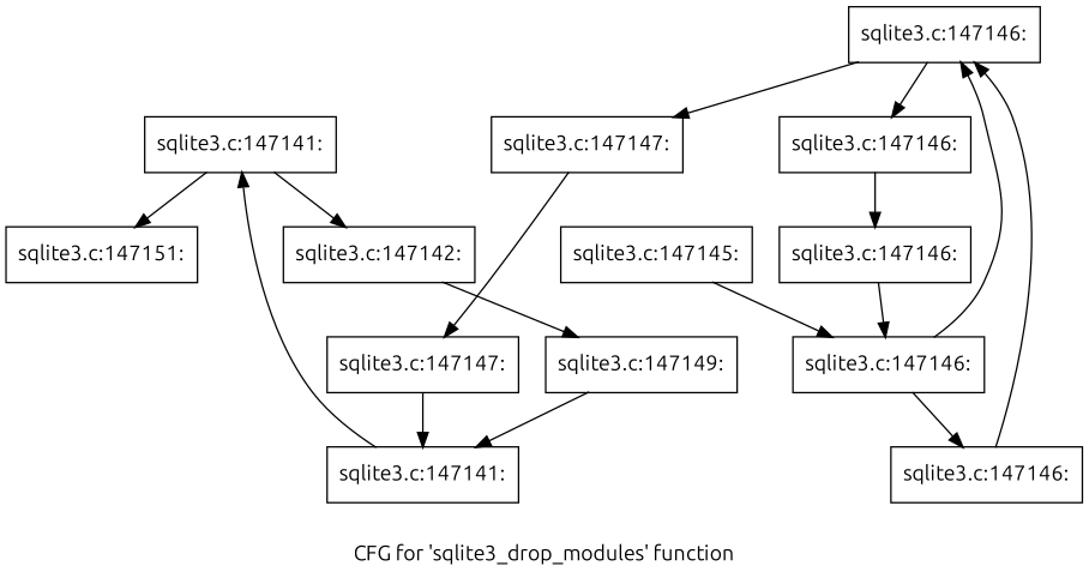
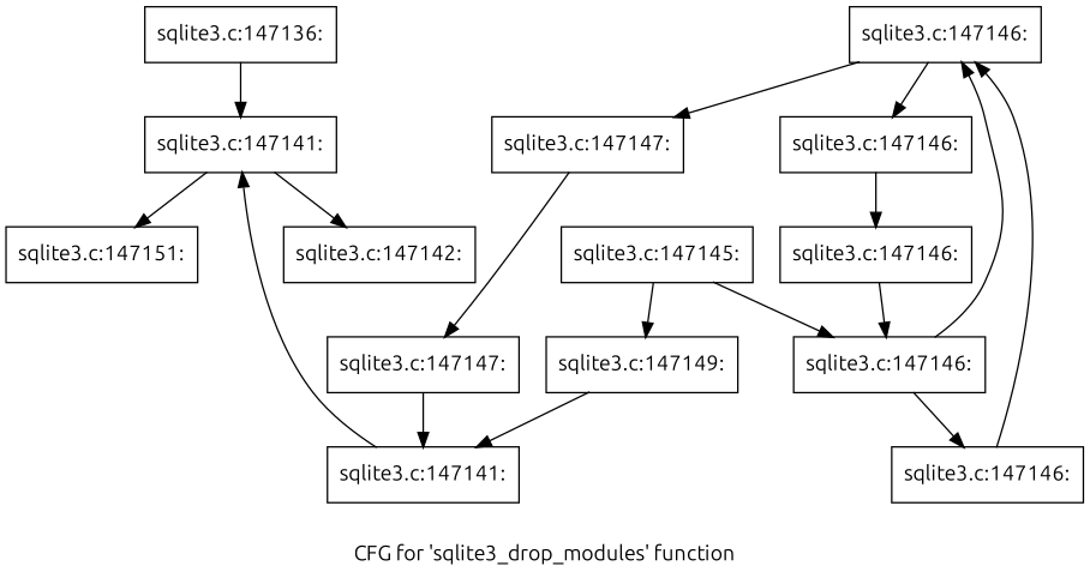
  digraph {
    fontname=Ubuntu
    label="CFG for 'sqlite3_drop_modules' function"
    node [fontname=Ubuntu shape=record]
    edge [fontname=Ubuntu]
+   n1 [label="{sqlite3.c:147136:}"]
    n2 [label="{sqlite3.c:147141:}"]
    n3 [label="{sqlite3.c:147142:}"]
    n4 [label="{sqlite3.c:147151:}"]
    n5 [label="{sqlite3.c:147149:}"]
    n6 [label="{sqlite3.c:147145:}"]
    n7 [label="{sqlite3.c:147146:}"]
    n8 [label="{sqlite3.c:147141:}"]
    n9 [label="{sqlite3.c:147146:}"]
    n10 [label="{sqlite3.c:147146:}"]
    n11 [label="{sqlite3.c:147146:}"]
    n12 [label="{sqlite3.c:147147:}"]
    n13 [label="{sqlite3.c:147146:}"]
    n14 [label="{sqlite3.c:147147:}"]
+   n1 -> n2
    n2 -> n3
    n2 -> n4
-   n3 -> n5
+   n6 -> n5
    n5 -> n8
    n6 -> n7
    n7 -> n9
    n7 -> n10
    n8 -> n2
    n9 -> n10
    n10 -> n11
    n10 -> n12
    n11 -> n13
    n12 -> n14
    n13 -> n7
    n14 -> n8
  }
